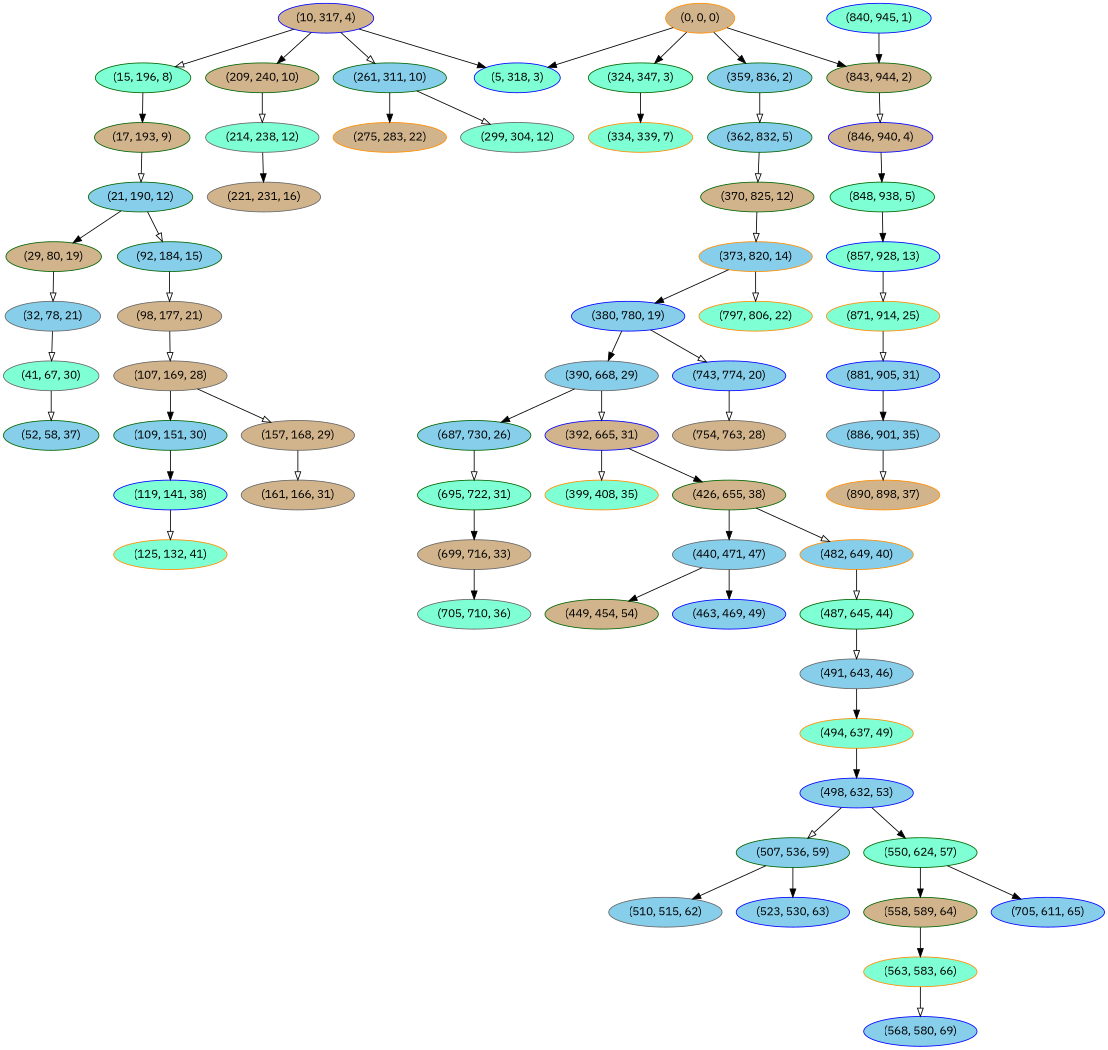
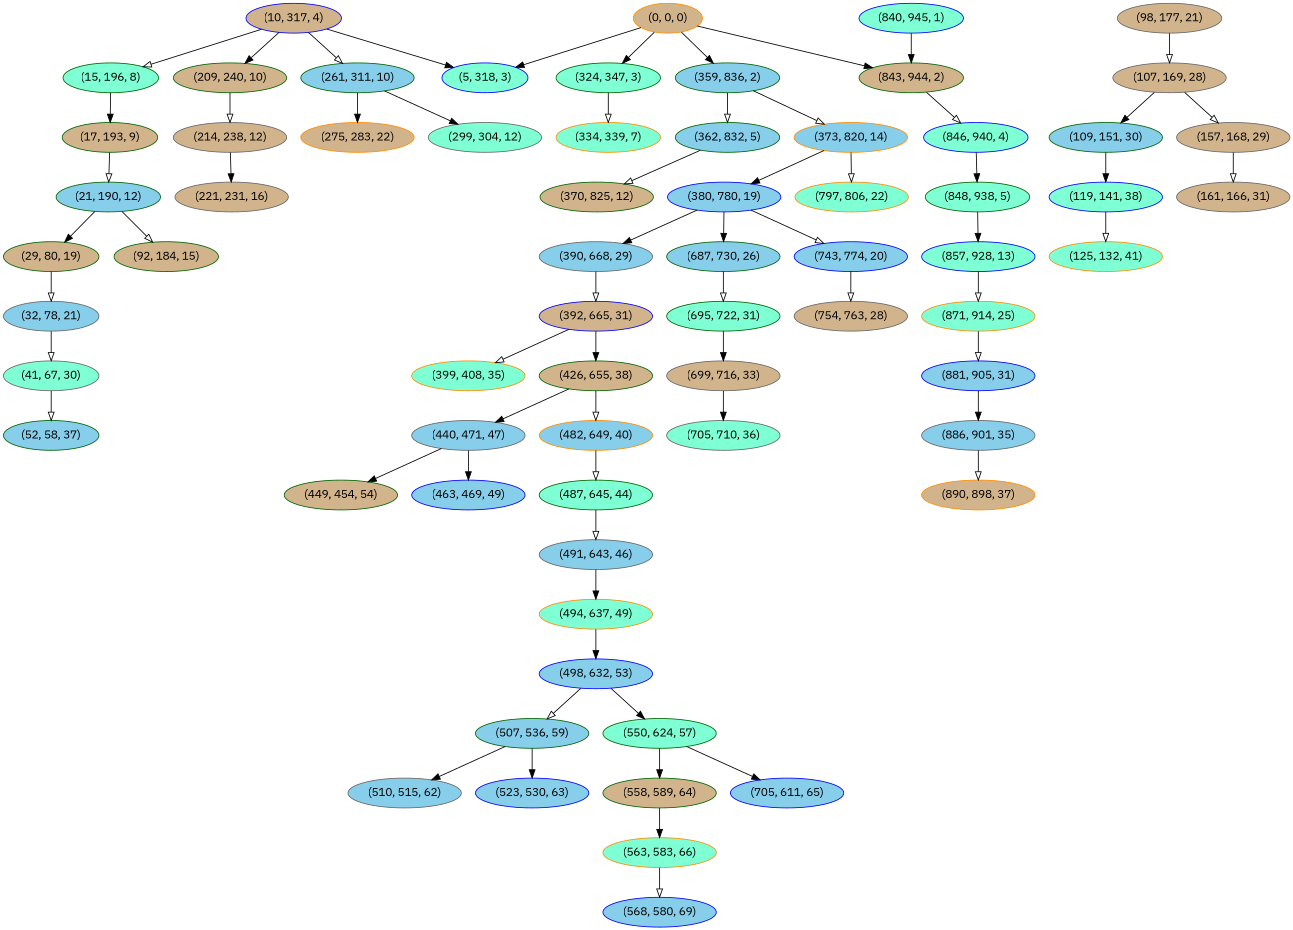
  digraph {
    fontname="IBM Plex Sans"
    node [color=darkgreen fillcolor=skyblue fontname="IBM Plex Sans" style=filled]
    edge [arrowhead=normal fontname="IBM Plex Sans"]
    "(0, 0, 0)" [color=darkorange fillcolor=tan]
    "(5, 318, 3)" [color=blue fillcolor=aquamarine]
    "(324, 347, 3)" [fillcolor=aquamarine]
    "(359, 836, 2)"
    "(843, 944, 2)" [fillcolor=tan]
    "(334, 339, 7)" [color=darkorange fillcolor=aquamarine]
    "(362, 832, 5)"
    "(840, 945, 1)" [color=blue fillcolor=aquamarine]
    "(10, 317, 4)" [color=blue fillcolor=tan]
    "(15, 196, 8)" [fillcolor=aquamarine]
    "(209, 240, 10)" [fillcolor=tan]
    "(261, 311, 10)"
    "(17, 193, 9)" [fillcolor=tan]
-   "(214, 238, 12)" [color=gray40 fillcolor=aquamarine]
+   "(214, 238, 12)" [color=gray40 fillcolor=tan]
    "(275, 283, 22)" [color=darkorange fillcolor=tan]
    "(299, 304, 12)" [color=gray40 fillcolor=aquamarine]
    "(21, 190, 12)"
    "(29, 80, 19)" [fillcolor=tan]
-   "(92, 184, 15)"
+   "(92, 184, 15)" [fillcolor=tan]
    "(32, 78, 21)" [color=gray40]
    "(98, 177, 21)" [color=gray40 fillcolor=tan]
    "(41, 67, 30)" [color=gray40 fillcolor=aquamarine]
    "(52, 58, 37)"
    "(107, 169, 28)" [color=gray40 fillcolor=tan]
    "(109, 151, 30)"
    "(157, 168, 29)" [color=gray40 fillcolor=tan]
    "(119, 141, 38)" [color=blue fillcolor=aquamarine]
    "(161, 166, 31)" [color=gray40 fillcolor=tan]
    "(125, 132, 41)" [color=darkorange fillcolor=aquamarine]
    "(221, 231, 16)" [color=gray40 fillcolor=tan]
    "(370, 825, 12)" [fillcolor=tan]
    "(373, 820, 14)" [color=darkorange]
    "(380, 780, 19)" [color=blue]
    "(797, 806, 22)" [color=darkorange fillcolor=aquamarine]
    "(390, 668, 29)" [color=gray40]
    "(687, 730, 26)"
    "(743, 774, 20)" [color=blue]
    "(392, 665, 31)" [color=blue fillcolor=tan]
    "(695, 722, 31)" [fillcolor=aquamarine]
    "(754, 763, 28)" [color=gray40 fillcolor=tan]
    "(399, 408, 35)" [color=darkorange fillcolor=aquamarine]
    "(426, 655, 38)" [fillcolor=tan]
    "(440, 471, 47)" [color=gray40]
    "(482, 649, 40)" [color=darkorange]
    "(449, 454, 54)" [fillcolor=tan]
    "(463, 469, 49)" [color=blue]
    "(487, 645, 44)" [fillcolor=aquamarine]
    "(491, 643, 46)" [color=gray40]
    "(494, 637, 49)" [color=darkorange fillcolor=aquamarine]
    "(498, 632, 53)" [color=blue]
    "(507, 536, 59)"
    "(550, 624, 57)" [fillcolor=aquamarine]
    "(510, 515, 62)" [color=gray40]
    "(523, 530, 63)" [color=blue]
    "(558, 589, 64)" [fillcolor=tan]
    n56 [color=blue label="(705, 611, 65)"]
    "(563, 583, 66)" [color=darkorange fillcolor=aquamarine]
    "(568, 580, 69)" [color=blue]
    "(699, 716, 33)" [color=gray40 fillcolor=tan]
    "(705, 710, 36)" [color=gray40 fillcolor=aquamarine]
-   "(846, 940, 4)" [color=blue fillcolor=tan]
+   "(846, 940, 4)" [color=blue fillcolor=aquamarine]
    "(848, 938, 5)" [fillcolor=aquamarine]
    "(857, 928, 13)" [color=blue fillcolor=aquamarine]
    "(871, 914, 25)" [color=darkorange fillcolor=aquamarine]
    "(881, 905, 31)" [color=blue]
    "(886, 901, 35)" [color=gray40]
    "(890, 898, 37)" [color=darkorange fillcolor=tan]
    "(0, 0, 0)" -> "(5, 318, 3)"
    "(0, 0, 0)" -> "(324, 347, 3)"
    "(0, 0, 0)" -> "(359, 836, 2)"
    "(0, 0, 0)" -> "(843, 944, 2)"
-   "(324, 347, 3)" -> "(334, 339, 7)"
+   "(324, 347, 3)" -> "(334, 339, 7)" [arrowhead=onormal]
    "(359, 836, 2)" -> "(362, 832, 5)" [arrowhead=onormal]
    "(843, 944, 2)" -> "(846, 940, 4)" [arrowhead=onormal]
    "(362, 832, 5)" -> "(370, 825, 12)" [arrowhead=onormal]
    "(840, 945, 1)" -> "(843, 944, 2)"
    "(10, 317, 4)" -> "(5, 318, 3)"
    "(10, 317, 4)" -> "(15, 196, 8)" [arrowhead=onormal]
    "(10, 317, 4)" -> "(209, 240, 10)"
    "(10, 317, 4)" -> "(261, 311, 10)" [arrowhead=onormal]
    "(15, 196, 8)" -> "(17, 193, 9)"
    "(209, 240, 10)" -> "(214, 238, 12)" [arrowhead=onormal]
    "(261, 311, 10)" -> "(275, 283, 22)"
-   "(261, 311, 10)" -> "(299, 304, 12)" [arrowhead=onormal]
+   "(261, 311, 10)" -> "(299, 304, 12)"
    "(17, 193, 9)" -> "(21, 190, 12)" [arrowhead=onormal]
    "(214, 238, 12)" -> "(221, 231, 16)"
    "(21, 190, 12)" -> "(29, 80, 19)"
    "(21, 190, 12)" -> "(92, 184, 15)" [arrowhead=onormal]
    "(29, 80, 19)" -> "(32, 78, 21)" [arrowhead=onormal]
-   "(92, 184, 15)" -> "(98, 177, 21)" [arrowhead=onormal]
    "(32, 78, 21)" -> "(41, 67, 30)" [arrowhead=onormal]
    "(98, 177, 21)" -> "(107, 169, 28)" [arrowhead=onormal]
    "(41, 67, 30)" -> "(52, 58, 37)" [arrowhead=onormal]
    "(107, 169, 28)" -> "(109, 151, 30)"
    "(107, 169, 28)" -> "(157, 168, 29)" [arrowhead=onormal]
    "(109, 151, 30)" -> "(119, 141, 38)"
    "(157, 168, 29)" -> "(161, 166, 31)" [arrowhead=onormal]
    "(119, 141, 38)" -> "(125, 132, 41)" [arrowhead=onormal]
-   "(370, 825, 12)" -> "(373, 820, 14)" [arrowhead=onormal]
+   "(359, 836, 2)" -> "(373, 820, 14)" [arrowhead=onormal]
    "(373, 820, 14)" -> "(380, 780, 19)"
    "(373, 820, 14)" -> "(797, 806, 22)" [arrowhead=onormal]
    "(380, 780, 19)" -> "(390, 668, 29)"
-   "(390, 668, 29)" -> "(687, 730, 26)"
+   "(380, 780, 19)" -> "(687, 730, 26)"
    "(380, 780, 19)" -> "(743, 774, 20)" [arrowhead=onormal]
    "(390, 668, 29)" -> "(392, 665, 31)" [arrowhead=onormal]
    "(687, 730, 26)" -> "(695, 722, 31)" [arrowhead=onormal]
    "(743, 774, 20)" -> "(754, 763, 28)" [arrowhead=onormal]
    "(392, 665, 31)" -> "(399, 408, 35)" [arrowhead=onormal]
    "(392, 665, 31)" -> "(426, 655, 38)"
    "(695, 722, 31)" -> "(699, 716, 33)"
    "(426, 655, 38)" -> "(440, 471, 47)"
    "(426, 655, 38)" -> "(482, 649, 40)" [arrowhead=onormal]
    "(440, 471, 47)" -> "(449, 454, 54)"
    "(440, 471, 47)" -> "(463, 469, 49)"
    "(482, 649, 40)" -> "(487, 645, 44)" [arrowhead=onormal]
    "(487, 645, 44)" -> "(491, 643, 46)" [arrowhead=onormal]
    "(491, 643, 46)" -> "(494, 637, 49)"
    "(494, 637, 49)" -> "(498, 632, 53)"
    "(498, 632, 53)" -> "(507, 536, 59)" [arrowhead=onormal]
    "(498, 632, 53)" -> "(550, 624, 57)"
    "(507, 536, 59)" -> "(510, 515, 62)"
    "(507, 536, 59)" -> "(523, 530, 63)"
    "(550, 624, 57)" -> "(558, 589, 64)"
    "(550, 624, 57)" -> n56
    "(558, 589, 64)" -> "(563, 583, 66)"
    "(563, 583, 66)" -> "(568, 580, 69)" [arrowhead=onormal]
    "(699, 716, 33)" -> "(705, 710, 36)"
    "(846, 940, 4)" -> "(848, 938, 5)"
    "(848, 938, 5)" -> "(857, 928, 13)"
    "(857, 928, 13)" -> "(871, 914, 25)" [arrowhead=onormal]
    "(871, 914, 25)" -> "(881, 905, 31)" [arrowhead=onormal]
    "(881, 905, 31)" -> "(886, 901, 35)"
    "(886, 901, 35)" -> "(890, 898, 37)" [arrowhead=onormal]
  }
